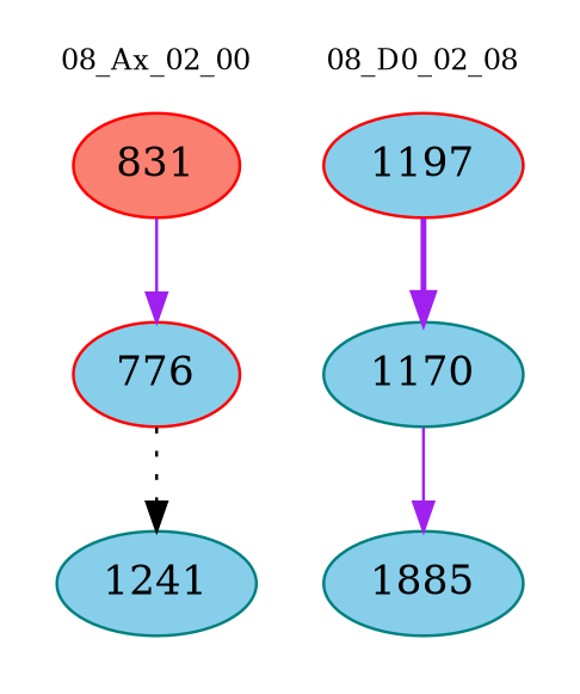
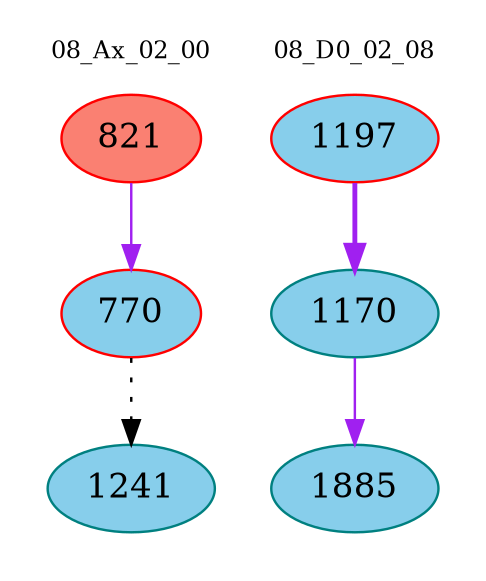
  digraph {
    node [color=red fillcolor=skyblue style=filled]
    edge [color=purple style=solid]
-   n1 [fillcolor=salmon label=831]
-   n2 [label=776]
+   n1 [fillcolor=salmon label=821]
+   n2 [label=770]
    n3 [color=teal label=1241]
    n4 [label=1197]
    n5 [color=teal label=1170]
    n6 [color=teal label=1885]
    subgraph cluster_1 {
      color=white
      fontsize=10
      label="08_Ax_02_00"
      n1
      n2
      n3
    }
    subgraph cluster_2 {
      color=white
      fontsize=10
      label="08_D0_02_08"
      n4
      n5
      n6
    }
    n1 -> n2
    n2 -> n3 [color=black style=dotted]
    n4 -> n5 [style=bold]
    n5 -> n6
  }
